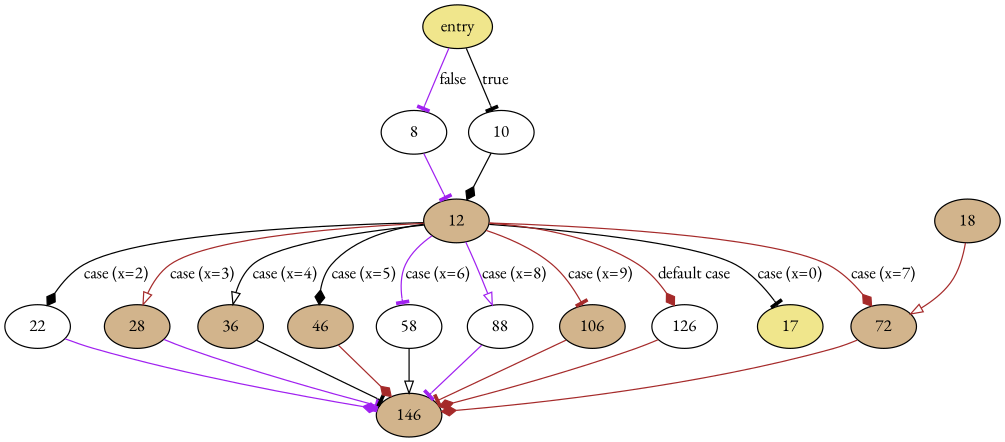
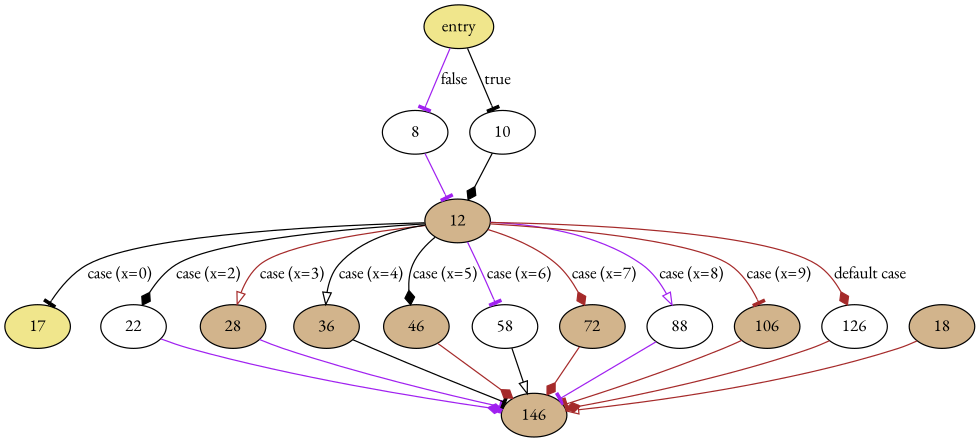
  digraph {
    fontname="EB Garamond"
    node [fillcolor=tan fontname="EB Garamond" style=filled]
    edge [arrowhead=tee color=brown fontname="EB Garamond"]
    n1 [fillcolor=khaki label=entry]
    8 [fillcolor=white]
    10 [fillcolor=white]
    12
    17 [fillcolor=khaki]
    22 [fillcolor=white]
    28
    36
    46
    58 [fillcolor=white]
    72
    88 [fillcolor=white]
    106
    126 [fillcolor=white]
    18
    146
    n1 -> 8 [color=purple label=false]
    n1 -> 10 [color=black label=true]
    8 -> 12 [color=purple]
    10 -> 12 [arrowhead=diamond color=black]
    12 -> 17 [color=black label="case (x=0)"]
    12 -> 22 [arrowhead=diamond color=black label="case (x=2)"]
    12 -> 28 [arrowhead=onormal label="case (x=3)"]
    12 -> 36 [arrowhead=onormal color=black label="case (x=4)"]
    12 -> 46 [arrowhead=diamond color=black label="case (x=5)"]
    12 -> 58 [color=purple label="case (x=6)"]
    12 -> 72 [arrowhead=diamond label="case (x=7)"]
    12 -> 88 [arrowhead=onormal color=purple label="case (x=8)"]
    12 -> 106 [label="case (x=9)"]
    12 -> 126 [arrowhead=diamond label="default case"]
    22 -> 146 [arrowhead=diamond color=purple]
    28 -> 146 [color=purple]
    36 -> 146 [color=black]
    46 -> 146 [arrowhead=diamond]
    58 -> 146 [arrowhead=onormal color=black]
    72 -> 146 [arrowhead=diamond]
    88 -> 146 [color=purple]
    106 -> 146
    126 -> 146 [arrowhead=diamond]
-   18 -> 72 [arrowhead=onormal]
+   18 -> 146 [arrowhead=onormal]
  }
